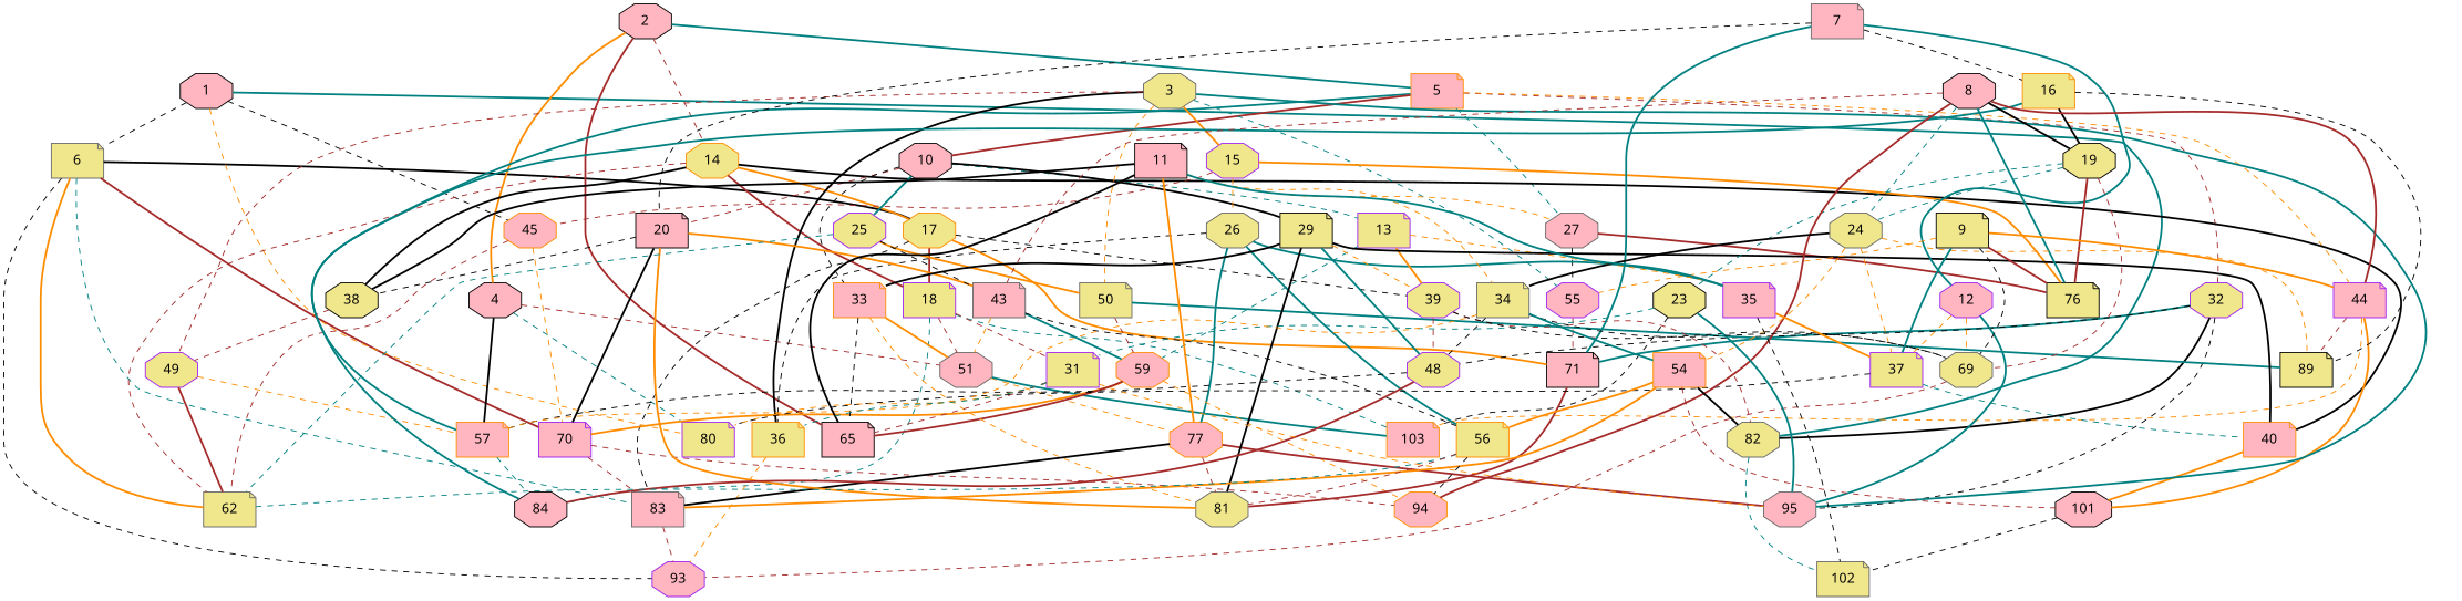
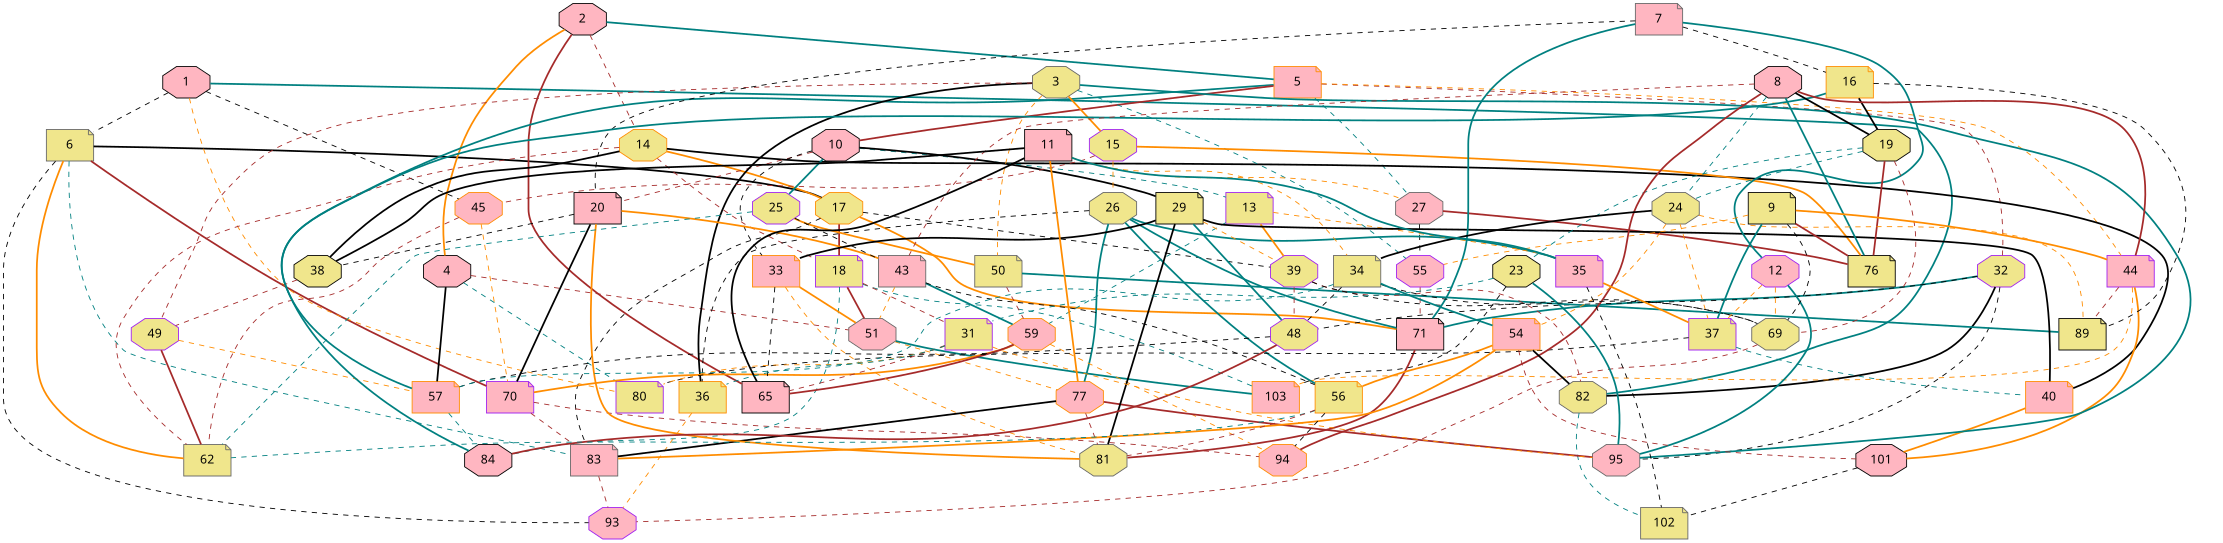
  graph {
    fontname="Noto Sans"
    node [color=black fillcolor=khaki fontname="Noto Sans" shape=octagon style=filled]
    edge [color=black fontname="Noto Sans" style=dashed]
    6 [color=gray40 shape=note super="+30"]
    17 [color=darkorange super="+61"]
    62 [color=gray40 shape=note super="+90"]
    70 [color=purple fillcolor=lightpink shape=note super="+75"]
    83 [color=gray40 fillcolor=lightpink shape=note super="+99"]
    93 [color=purple fillcolor=lightpink]
    1 [fillcolor=lightpink]
    45 [color=darkorange fillcolor=lightpink]
    80 [color=purple shape=note]
    82 [color=gray40 super="+86"]
    102 [color=gray40 shape=note]
    2 [fillcolor=lightpink]
    4 [fillcolor=lightpink]
    5 [color=darkorange fillcolor=lightpink shape=note super="+78"]
    14 [color=darkorange super="+97"]
    65 [fillcolor=lightpink shape=note super="+104"]
    51 [color=gray40 fillcolor=lightpink super="+66"]
    57 [color=darkorange fillcolor=lightpink shape=note super="+72"]
    10 [fillcolor=lightpink super="+22"]
    27 [color=gray40 fillcolor=lightpink]
    32 [color=purple super="+98"]
    44 [color=purple fillcolor=lightpink shape=note super="+100"]
    38
    18 [color=purple shape=note super="+52"]
    40 [color=darkorange fillcolor=lightpink shape=note]
    3 [color=gray40 super="+64"]
    15 [color=purple]
    36 [color=darkorange shape=note]
    49 [color=purple]
    50 [color=gray40 shape=note]
    55 [color=purple fillcolor=lightpink]
    95 [color=gray40 fillcolor=lightpink super="+108"]
    76 [shape=note super="+79"]
    26 [color=gray40 super="+96"]
    59 [color=darkorange fillcolor=lightpink super="+91"]
    89 [shape=note]
    71 [fillcolor=lightpink shape=note super="+74"]
    77 [color=darkorange fillcolor=lightpink super="+106"]
    103 [color=darkorange fillcolor=lightpink shape=note]
    84 [fillcolor=lightpink]
    20 [fillcolor=lightpink shape=note super="+63"]
    13 [color=purple shape=note]
    25 [color=purple]
    29 [shape=note super="+67"]
    33 [color=darkorange fillcolor=lightpink shape=note super="+68"]
    48 [color=purple super="+73"]
    101 [fillcolor=lightpink]
    39 [color=purple super="+46"]
    94 [color=darkorange fillcolor=lightpink]
    7 [color=gray40 fillcolor=lightpink shape=note]
    12 [color=purple fillcolor=lightpink]
    16 [color=darkorange shape=note]
    37 [color=purple shape=note super="+87"]
    69 [color=gray40 super="+105"]
    19 [super="+21"]
    43 [color=gray40 fillcolor=lightpink shape=note super="+53"]
    81 [color=gray40 super="+85"]
    8 [fillcolor=lightpink super="+42"]
    24 [color=gray40 super="+60"]
    23
    34 [color=gray40 shape=note super="+92"]
    54 [color=darkorange fillcolor=lightpink shape=note super="+58"]
    56 [color=darkorange shape=note super="+107"]
    9 [shape=note super="+28"]
    35 [color=purple fillcolor=lightpink shape=note super="+41"]
    11 [fillcolor=lightpink shape=note super="+47"]
    31 [color=purple shape=note super="+88"]
    6 -- 17 [style=bold]
    6 -- 62 [color=darkorange style=bold]
    6 -- 70 [color=brown style=bold]
    6 -- 83 [color=teal]
    6 -- 93
    17 -- 83
    17 -- 18 [color=brown style=bold]
    17 -- 71 [color=darkorange style=bold]
    17 -- 39
    70 -- 83 [color=brown]
    70 -- 94 [color=brown]
    83 -- 93 [color=brown]
    1 -- 6
    1 -- 45
    1 -- 80 [color=darkorange]
    1 -- 82 [color=teal style=bold]
    45 -- 62 [color=brown]
    45 -- 70 [color=darkorange]
    82 -- 102 [color=teal]
    2 -- 4 [color=darkorange style=bold]
    2 -- 5 [color=teal style=bold]
    2 -- 14 [color=brown]
    2 -- 65 [color=brown style=bold]
    4 -- 80 [color=teal]
    4 -- 51 [color=brown]
    4 -- 57 [style=bold]
    5 -- 57 [color=teal style=bold]
    5 -- 10 [color=brown style=bold]
    5 -- 27 [color=teal]
    5 -- 32 [color=brown]
    5 -- 44 [color=darkorange]
    14 -- 17 [color=darkorange style=bold]
    14 -- 62 [color=brown]
    14 -- 38 [style=bold]
-   14 -- 18 [color=brown style=bold]
+   14 -- 18 [color=brown]
    14 -- 40 [style=bold]
    51 -- 77 [color=darkorange]
    51 -- 103 [color=teal style=bold]
    57 -- 84 [color=teal]
    10 -- 20 [color=brown]
    10 -- 13 [color=teal]
    10 -- 25 [color=teal style=bold]
    10 -- 29 [style=bold]
    10 -- 33
    27 -- 55
    27 -- 76 [color=brown style=bold]
    32 -- 82 [style=bold weight=2]
    32 -- 95
    32 -- 71 [color=teal style=bold]
    32 -- 48
    44 -- 89 [color=brown]
    44 -- 103 [color=darkorange]
    44 -- 101 [color=darkorange style=bold]
    38 -- 49 [color=brown]
-   18 -- 51 [color=brown]
+   18 -- 51 [color=brown style=bold]
    18 -- 103 [color=teal]
    18 -- 84 [color=teal]
    18 -- 31 [color=brown]
    40 -- 101 [color=darkorange style=bold]
    3 -- 15 [color=darkorange style=bold]
    3 -- 36 [style=bold]
    3 -- 49 [color=brown]
    3 -- 50 [color=darkorange]
    3 -- 55 [color=teal]
    3 -- 95 [color=teal style=bold]
    15 -- 45 [color=brown]
    15 -- 76 [color=darkorange style=bold]
    15 -- 26 [color=darkorange]
    36 -- 93 [color=darkorange]
    49 -- 62 [color=brown style=bold]
    49 -- 57 [color=darkorange]
    50 -- 59 [color=brown]
    50 -- 89 [color=teal style=bold]
    55 -- 71 [color=brown]
    26 -- 36
+   26 -- 71 [color=teal style=bold]
    26 -- 77 [color=teal style=bold]
    26 -- 56 [color=teal style=bold]
    26 -- 35 [color=teal style=bold]
    59 -- 70 [color=darkorange style=bold]
    59 -- 65 [color=brown style=bold]
    59 -- 94 [color=darkorange]
    71 -- 81 [color=brown style=bold]
    77 -- 83 [style=bold]
    77 -- 95 [color=brown style=bold]
    77 -- 81 [color=brown]
    20 -- 70 [style=bold]
    20 -- 38
    20 -- 43 [color=darkorange style=bold]
    20 -- 81 [color=darkorange style=bold]
    13 -- 59 [color=teal]
    13 -- 39 [color=darkorange style=bold]
    13 -- 35 [color=darkorange]
    25 -- 62 [color=teal]
    25 -- 50 [color=darkorange style=bold]
    25 -- 43
    29 -- 40 [style=bold]
    29 -- 33 [style=bold]
    29 -- 48 [color=teal style=bold]
    29 -- 39 [color=darkorange]
    29 -- 81 [style=bold]
    33 -- 65 [weight=2]
    33 -- 51 [color=darkorange style=bold]
    33 -- 81 [color=darkorange]
    48 -- 57
    48 -- 84 [color=brown style=bold]
    101 -- 102
    39 -- 82 [color=brown]
    39 -- 48 [color=brown]
    39 -- 69
    7 -- 71 [color=teal style=bold]
    7 -- 20
    7 -- 12 [color=teal style=bold]
    7 -- 16
    12 -- 95 [color=teal style=bold]
    12 -- 37 [color=darkorange]
    12 -- 69 [color=darkorange]
    16 -- 89
    16 -- 84 [color=teal style=bold]
    16 -- 19 [style=bold]
    37 -- 80
    37 -- 40 [color=teal]
    69 -- 93 [color=brown]
    19 -- 76 [color=brown style=bold]
    19 -- 69 [color=brown]
    19 -- 24 [color=teal]
    19 -- 23 [color=teal]
    43 -- 51 [color=darkorange]
    43 -- 59 [color=teal style=bold]
    43 -- 56
    8 -- 44 [color=brown style=bold]
    8 -- 76 [color=teal style=bold]
    8 -- 94 [color=brown style=bold]
    8 -- 19 [style=bold]
    8 -- 43 [color=brown]
    8 -- 24 [color=teal]
    24 -- 89 [color=darkorange]
    24 -- 37 [color=darkorange]
    24 -- 34 [style=bold]
    24 -- 54 [color=darkorange]
    23 -- 95 [color=teal style=bold]
    23 -- 103
    23 -- 31 [color=teal]
-   34 -- 57 [color=darkorange]
+   34 -- 57 [color=teal]
    34 -- 48
    34 -- 69
    34 -- 54 [color=teal style=bold]
    54 -- 83 [color=darkorange style=bold]
    54 -- 82 [style=bold]
    54 -- 101 [color=brown]
    54 -- 56 [color=darkorange style=bold]
    56 -- 62 [color=teal]
    56 -- 94
    56 -- 81 [color=brown]
    9 -- 44 [color=darkorange style=bold]
    9 -- 55 [color=darkorange]
    9 -- 76 [color=brown style=bold weight=2]
    9 -- 37 [color=teal style=bold]
    9 -- 69
    35 -- 102 [weight=2]
    35 -- 37 [color=darkorange style=bold]
    11 -- 65 [style=bold]
    11 -- 27 [color=darkorange]
    11 -- 38 [style=bold]
    11 -- 77 [color=darkorange style=bold]
    11 -- 34 [color=darkorange]
    11 -- 35 [color=teal style=bold]
    31 -- 80 [color=darkorange]
    31 -- 65 [color=brown]
    31 -- 36 [color=teal]
    31 -- 95 [color=darkorange]
  }
